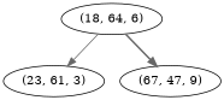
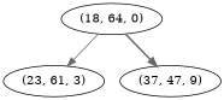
  digraph {
    edge [color=gray40]
-   "(18, 64, 0)" [label="(18, 64, 6)"]
+   "(18, 64, 0)"
    "(23, 61, 3)"
-   "(37, 47, 9)" [label="(67, 47, 9)"]
+   "(37, 47, 9)"
    "(18, 64, 0)" -> "(23, 61, 3)" [style=solid]
    "(18, 64, 0)" -> "(37, 47, 9)" [style=bold]
  }
